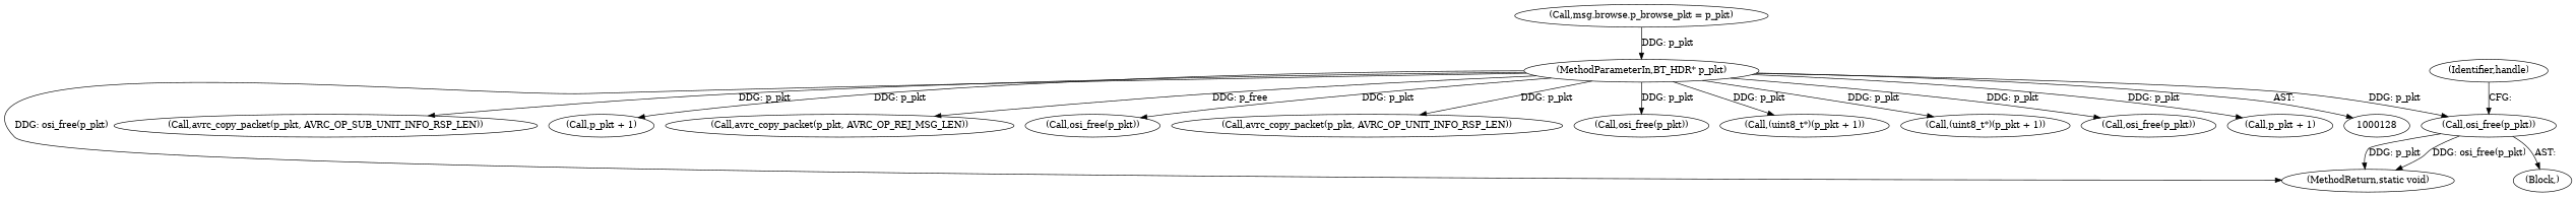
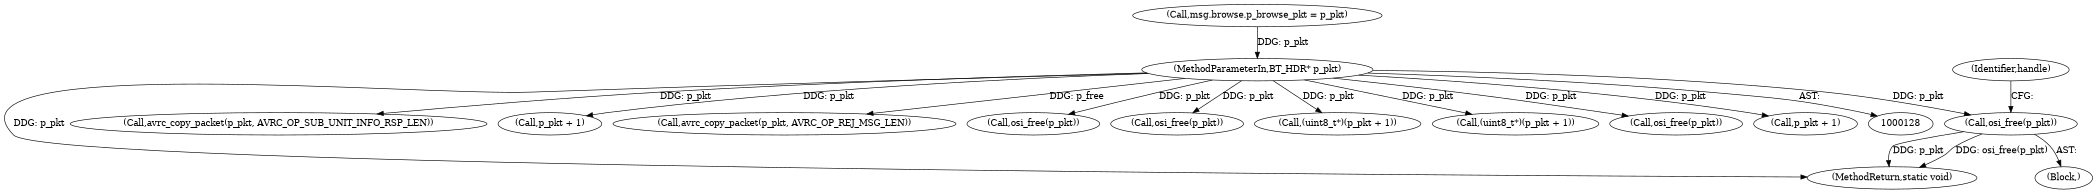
  digraph {
    n1 [label="(Call,osi_free(p_pkt))"]
    n2 [label="(Block,)"]
    n3 [label="(MethodReturn,static void)"]
    n4 [label="(MethodParameterIn,BT_HDR* p_pkt)"]
    n5 [label="(Call,avrc_copy_packet(p_pkt, AVRC_OP_SUB_UNIT_INFO_RSP_LEN))"]
    n6 [label="(Call,p_pkt + 1)"]
    n7 [label="(Call,avrc_copy_packet(p_pkt, AVRC_OP_REJ_MSG_LEN))"]
    n8 [label="(Call,osi_free(p_pkt))"]
-   n9 [label="(Call,avrc_copy_packet(p_pkt, AVRC_OP_UNIT_INFO_RSP_LEN))"]
    n10 [label="(Call,osi_free(p_pkt))"]
    n11 [label="(Call,(uint8_t*)(p_pkt + 1))"]
    n12 [label="(Call,(uint8_t*)(p_pkt + 1))"]
    n13 [label="(Call,osi_free(p_pkt))"]
    n14 [label="(Call,p_pkt + 1)"]
    1000128
    n16 [label="(Call,msg.browse.p_browse_pkt = p_pkt)"]
    n17 [label="(Identifier,handle)"]
    n1 -> n2 [label="AST: "]
    n1 -> n3 [label="DDG: p_pkt"]
    n1 -> n3 [label="DDG: osi_free(p_pkt)"]
    n4 -> n1 [label="DDG: p_pkt"]
-   n4 -> n3 [label="DDG: osi_free(p_pkt)"]
+   n4 -> n3 [label="DDG: p_pkt"]
    n4 -> n5 [label="DDG: p_pkt"]
    n4 -> n6 [label="DDG: p_pkt"]
    n4 -> n7 [label="DDG: p_free"]
    n4 -> n8 [label="DDG: p_pkt"]
-   n4 -> n9 [label="DDG: p_pkt"]
    n4 -> n10 [label="DDG: p_pkt"]
    n4 -> n11 [label="DDG: p_pkt"]
    n4 -> n12 [label="DDG: p_pkt"]
    n4 -> n13 [label="DDG: p_pkt"]
    n4 -> n14 [label="DDG: p_pkt"]
    n4 -> 1000128 [label="AST: "]
    n16 -> n4 [label="DDG: p_pkt"]
    n17 -> n1 [label="CFG: "]
  }
